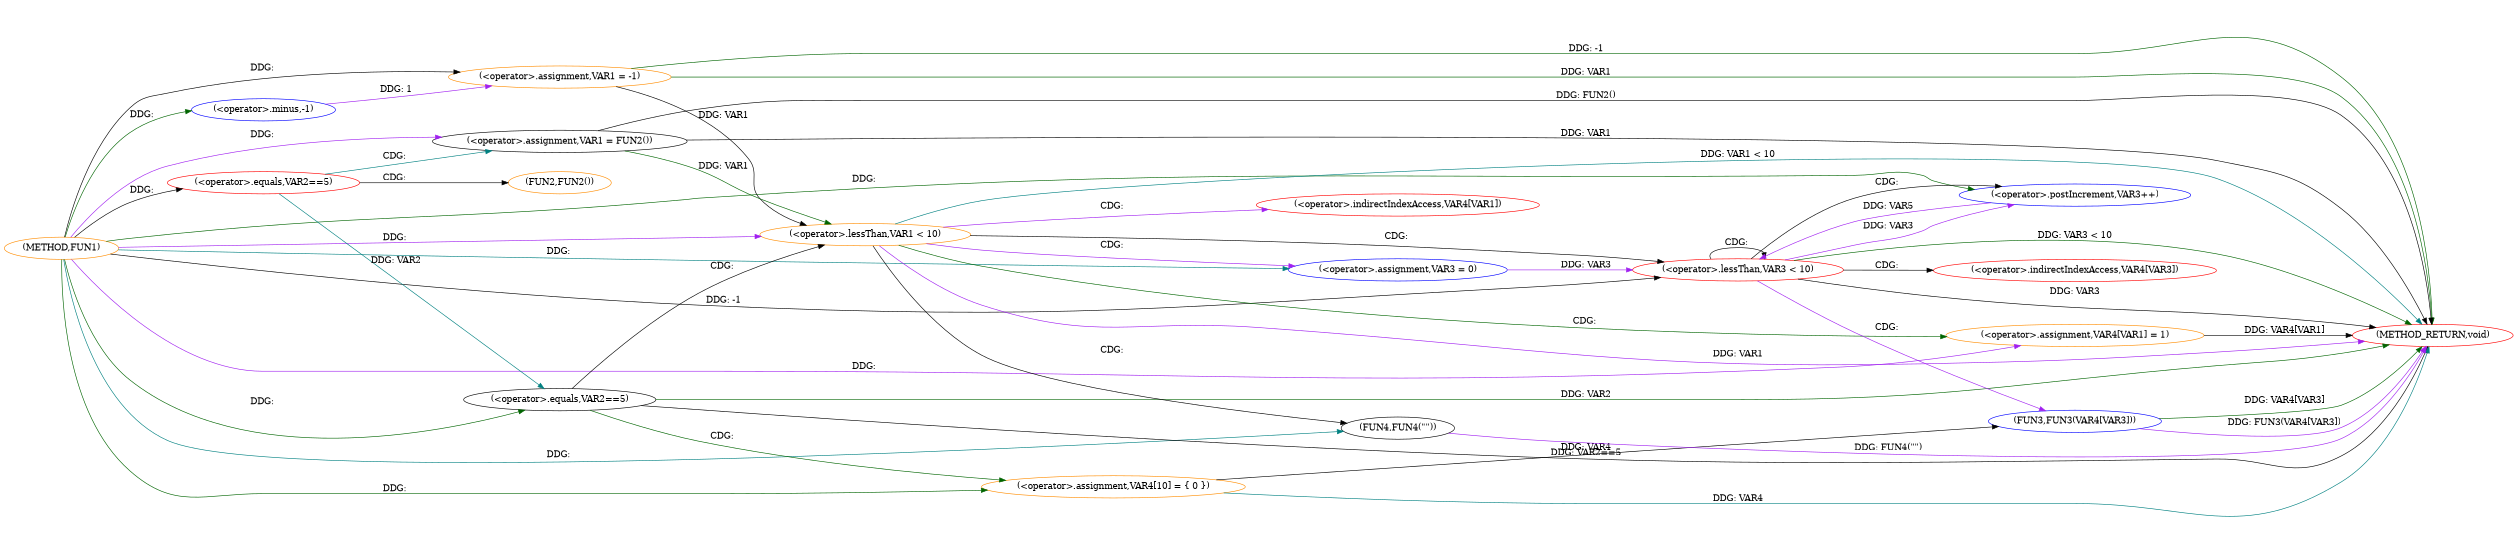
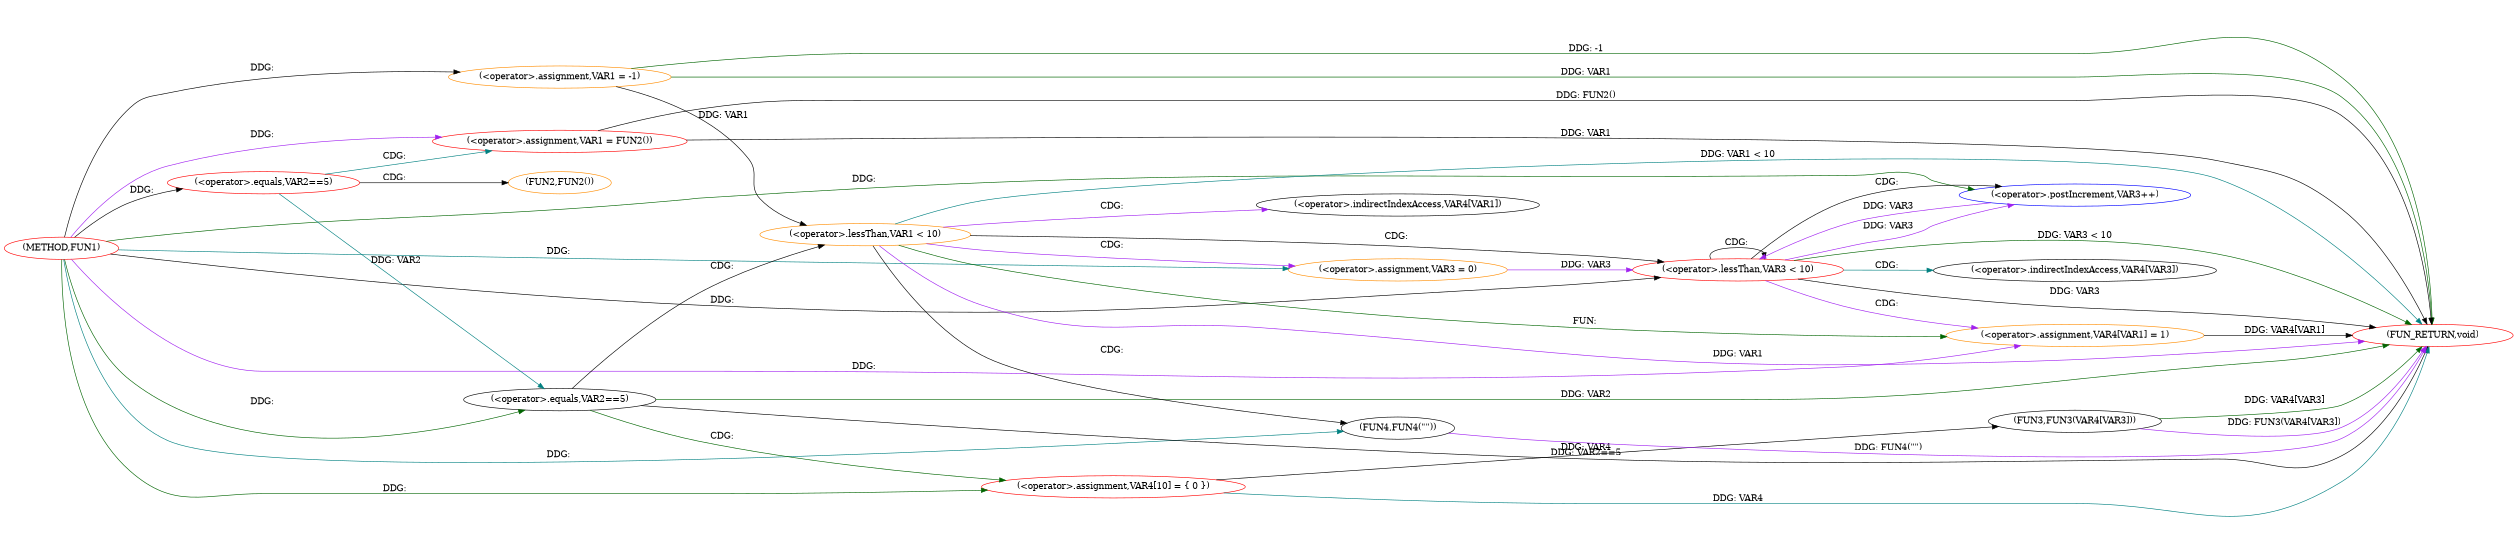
  digraph {
    rankdir=LR
    node [color=darkorange]
    edge [color=black]
-   n1 [label="(METHOD,FUN1)"]
+   n1 [color=red label="(METHOD,FUN1)"]
    n2 [label="(<operator>.assignment,VAR1 = -1)"]
-   n3 [color=blue label="(<operator>.minus,-1)"]
    n4 [color=red label="(<operator>.equals,VAR2==5)"]
-   n5 [color=black label="(<operator>.assignment,VAR1 = FUN2())"]
+   n5 [color=red label="(<operator>.assignment,VAR1 = FUN2())"]
    n6 [color=black label="(<operator>.equals,VAR2==5)"]
-   n7 [label="(<operator>.assignment,VAR4[10] = { 0 })"]
+   n7 [color=red label="(<operator>.assignment,VAR4[10] = { 0 })"]
    n8 [label="(<operator>.lessThan,VAR1 < 10)"]
    n9 [label="(<operator>.assignment,VAR4[VAR1] = 1)"]
-   n10 [color=blue label="(<operator>.assignment,VAR3 = 0)"]
+   n10 [label="(<operator>.assignment,VAR3 = 0)"]
    n11 [color=red label="(<operator>.lessThan,VAR3 < 10)"]
    n12 [color=blue label="(<operator>.postIncrement,VAR3++)"]
    n13 [color=black label="(FUN4,FUN4(\"\"))"]
-   n14 [color=red label="(METHOD_RETURN,void)"]
+   n14 [color=red label="(FUN_RETURN,void)"]
    n15 [label="(FUN2,FUN2())"]
-   n16 [color=blue label="(FUN3,FUN3(VAR4[VAR3]))"]
-   n17 [color=red label="(<operator>.indirectIndexAccess,VAR4[VAR1])"]
-   n18 [color=red label="(<operator>.indirectIndexAccess,VAR4[VAR3])"]
+   n16 [color=black label="(FUN3,FUN3(VAR4[VAR3]))"]
+   n17 [color=black label="(<operator>.indirectIndexAccess,VAR4[VAR1])"]
+   n18 [color=black label="(<operator>.indirectIndexAccess,VAR4[VAR3])"]
    n1 -> n2 [label="DDG: "]
-   n1 -> n3 [color=darkgreen label="DDG: "]
    n1 -> n4 [label="DDG: "]
    n1 -> n5 [color=purple label="DDG: "]
    n1 -> n6 [color=darkgreen label="DDG: "]
    n1 -> n7 [color=darkgreen label="DDG: "]
-   n1 -> n8 [color=purple label="DDG: "]
    n1 -> n9 [color=purple label="DDG: "]
    n1 -> n10 [color=teal label="DDG: "]
-   n1 -> n11 [label="DDG: -1"]
+   n1 -> n11 [label="DDG: "]
    n1 -> n12 [color=darkgreen label="DDG: "]
    n1 -> n13 [color=teal label="DDG: "]
    n2 -> n8 [label="DDG: VAR1"]
    n2 -> n14 [color=darkgreen label="DDG: VAR1"]
    n2 -> n14 [color=darkgreen label="DDG: -1"]
-   n3 -> n2 [color=purple label="DDG: 1"]
    n4 -> n5 [color=teal label="CDG: "]
    n4 -> n6 [color=teal label="DDG: VAR2"]
    n4 -> n15 [label="CDG: "]
-   n5 -> n8 [color=darkgreen label="DDG: VAR1"]
    n5 -> n14 [label="DDG: FUN2()"]
    n5 -> n14 [label="DDG: VAR1"]
    n6 -> n7 [color=darkgreen label="CDG: "]
    n6 -> n8 [label="CDG: "]
    n6 -> n14 [color=darkgreen label="DDG: VAR2"]
    n6 -> n14 [label="DDG: VAR2==5"]
    n7 -> n14 [color=teal label="DDG: VAR4"]
    n7 -> n16 [label="DDG: VAR4"]
-   n8 -> n9 [color=darkgreen label="CDG: "]
+   n8 -> n9 [color=darkgreen label="FUN: "]
    n8 -> n10 [color=purple label="CDG: "]
    n8 -> n11 [label="CDG: "]
    n8 -> n13 [label="CDG: "]
    n8 -> n14 [color=purple label="DDG: VAR1"]
    n8 -> n14 [color=teal label="DDG: VAR1 < 10"]
    n8 -> n17 [color=purple label="CDG: "]
    n9 -> n14 [label="DDG: VAR4[VAR1]"]
    n10 -> n11 [color=purple label="DDG: VAR3"]
    n11 -> n11 [label="CDG: "]
    n11 -> n12 [color=purple label="DDG: VAR3"]
    n11 -> n12 [label="CDG: "]
    n11 -> n14 [label="DDG: VAR3"]
    n11 -> n14 [color=darkgreen label="DDG: VAR3 < 10"]
-   n11 -> n16 [color=purple label="CDG: "]
-   n11 -> n18 [label="CDG: "]
-   n12 -> n11 [color=purple label="DDG: VAR5"]
+   n11 -> n9 [color=purple label="CDG: "]
+   n11 -> n18 [color=teal label="CDG: "]
+   n12 -> n11 [color=purple label="DDG: VAR3"]
    n13 -> n14 [color=purple label="DDG: FUN4(\"\")"]
    n16 -> n14 [color=darkgreen label="DDG: VAR4[VAR3]"]
    n16 -> n14 [color=purple label="DDG: FUN3(VAR4[VAR3])"]
  }
